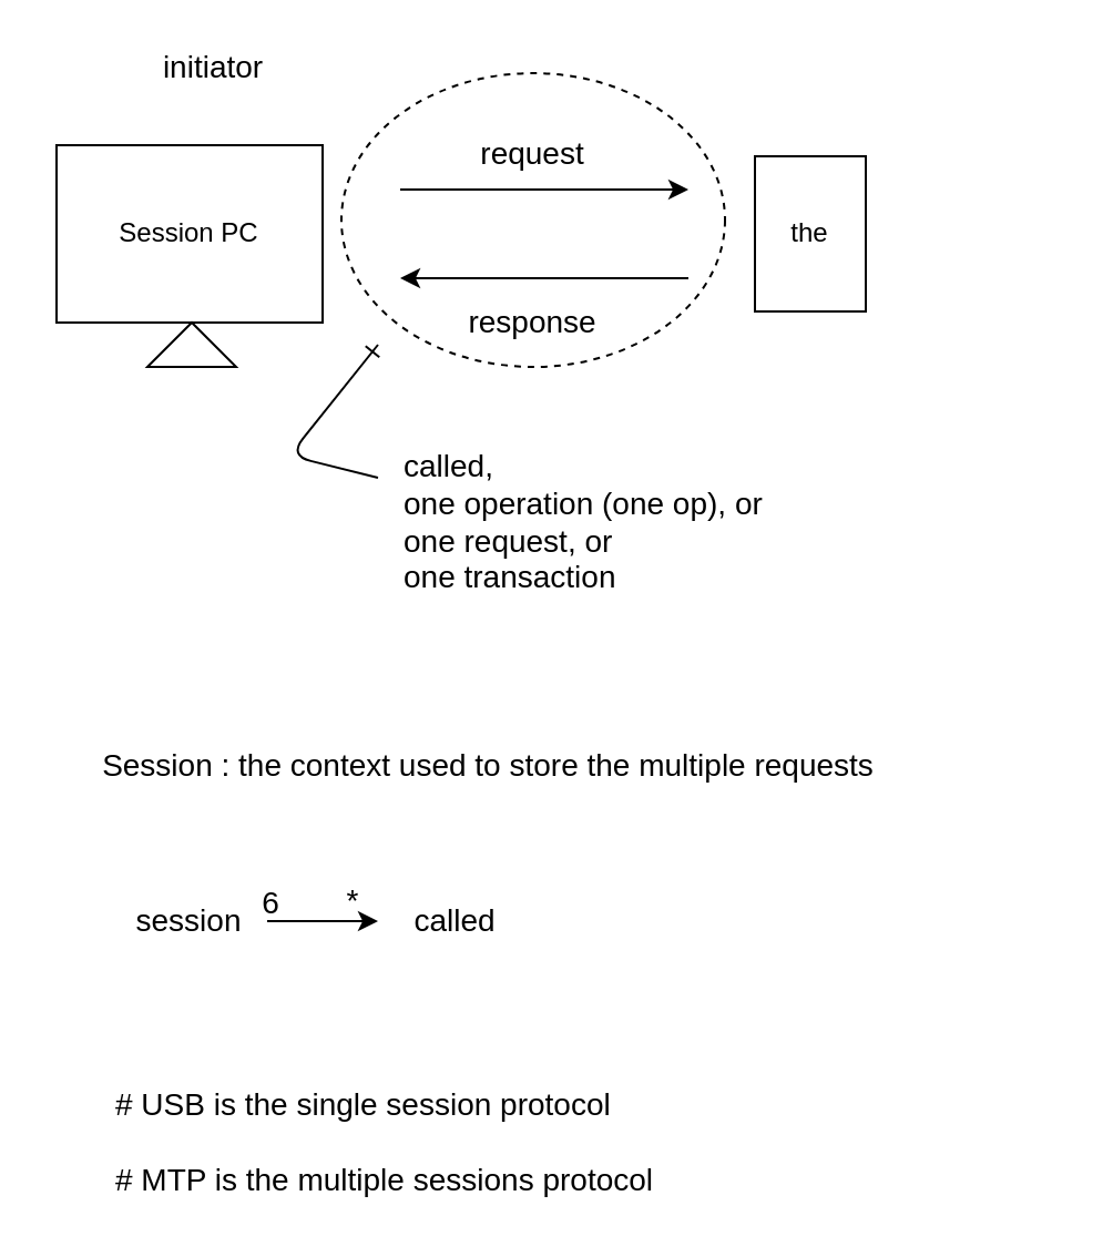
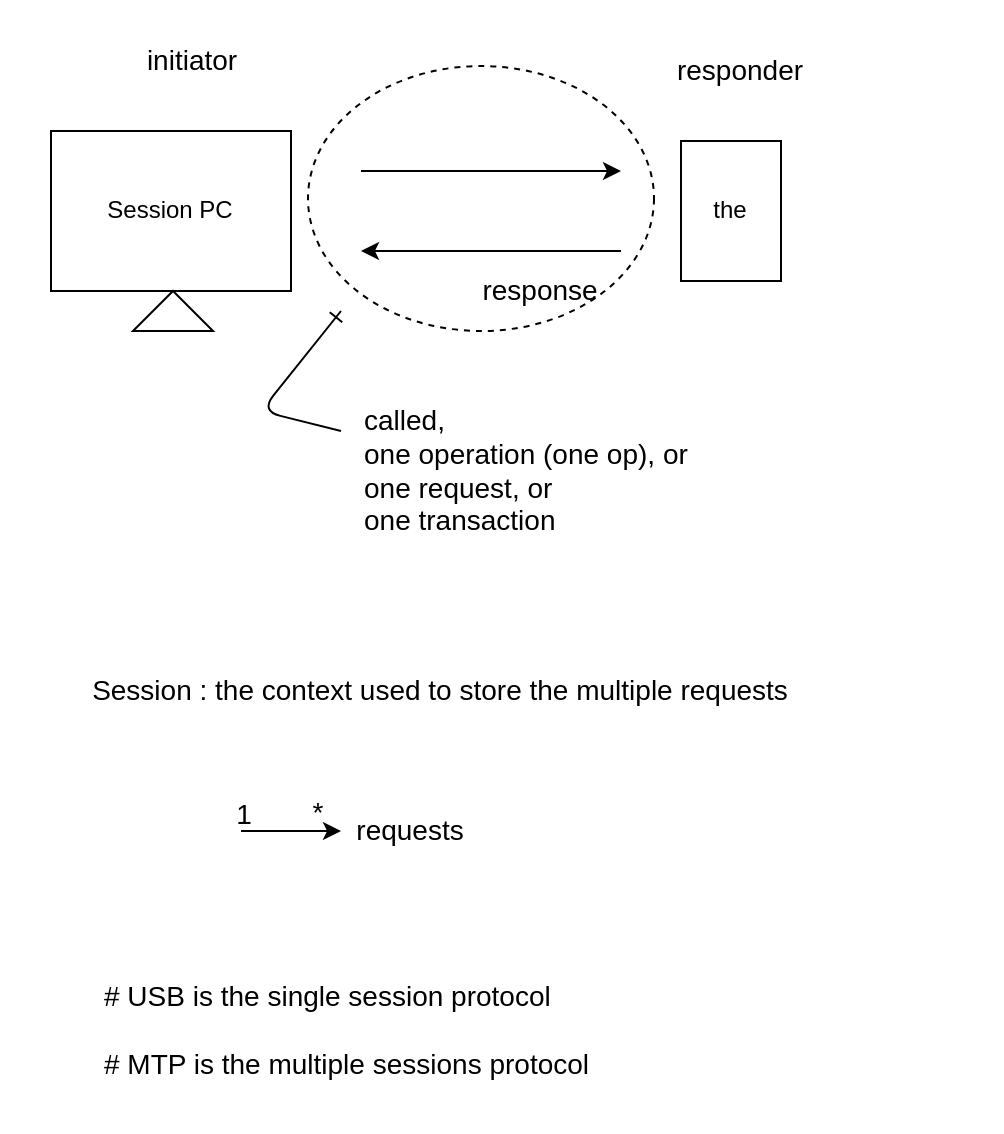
  <mxCell id="0" />
  <mxCell id="1" parent="0" />
  <mxCell id="2" value="Session PC" style="rounded=0;whiteSpace=wrap;html=1;" vertex="1" parent="1"><mxGeometry x="25" y="65" width="120" height="80" as="geometry" /></mxCell>
  <mxCell id="3" value="" style="triangle;whiteSpace=wrap;html=1;direction=north;" vertex="1" parent="1"><mxGeometry x="66" y="145" width="40" height="20" as="geometry" /></mxCell>
  <mxCell id="4" value="the" style="rounded=0;whiteSpace=wrap;html=1;" vertex="1" parent="1"><mxGeometry x="340" y="70" width="50" height="70" as="geometry" /></mxCell>
  <mxCell id="5" value="initiator" style="text;html=1;strokeColor=none;fillColor=none;align=center;verticalAlign=middle;whiteSpace=wrap;rounded=0;fontSize=14;" vertex="1" parent="1"><mxGeometry x="76" y="20" width="40" height="20" as="geometry" /></mxCell>
+ <mxCell id="6" value="responder" style="text;html=1;strokeColor=none;fillColor=none;align=center;verticalAlign=middle;whiteSpace=wrap;rounded=0;fontSize=14;" vertex="1" parent="1"><mxGeometry x="350" y="25" width="40" height="20" as="geometry" /></mxCell>
  <mxCell id="7" value="" style="endArrow=classic;html=1;fontSize=14;" edge="1" parent="1"><mxGeometry width="50" height="50" relative="1" as="geometry"><mxPoint x="180" y="85" as="sourcePoint" /><mxPoint x="310" y="85" as="targetPoint" /></mxGeometry></mxCell>
- <mxCell id="8" value="request" style="text;html=1;strokeColor=none;fillColor=none;align=center;verticalAlign=middle;whiteSpace=wrap;rounded=0;fontSize=14;" vertex="1" parent="1"><mxGeometry x="220" y="59" width="40" height="20" as="geometry" /></mxCell>
  <mxCell id="9" value="" style="endArrow=classic;html=1;fontSize=14;" edge="1" parent="1"><mxGeometry width="50" height="50" relative="1" as="geometry"><mxPoint x="310" y="125" as="sourcePoint" /><mxPoint x="180" y="125" as="targetPoint" /></mxGeometry></mxCell>
- <mxCell id="10" value="response" style="text;html=1;strokeColor=none;fillColor=none;align=center;verticalAlign=middle;whiteSpace=wrap;rounded=0;fontSize=14;" vertex="1" parent="1"><mxGeometry x="220" y="135" width="40" height="20" as="geometry" /></mxCell>
+ <mxCell id="10" value="response" style="text;html=1;strokeColor=none;fillColor=none;align=center;verticalAlign=middle;whiteSpace=wrap;rounded=0;fontSize=14;" vertex="1" parent="1"><mxGeometry x="250" y="135" width="40" height="20" as="geometry" /></mxCell>
  <mxCell id="11" value="" style="ellipse;whiteSpace=wrap;html=1;fontSize=14;textOpacity=50;fontColor=#000000;fillColor=none;strokeColor=#000000;dashed=1;" vertex="1" parent="1"><mxGeometry x="153.5" y="32.5" width="173" height="132.5" as="geometry" /></mxCell>
  <mxCell id="12" value="" style="endArrow=ERone;html=1;fontSize=14;fontColor=#000000;endFill=0;" edge="1" parent="1"><mxGeometry width="50" height="50" relative="1" as="geometry"><mxPoint x="170" y="215" as="sourcePoint" /><mxPoint x="170" y="155" as="targetPoint" /><Array as="points"><mxPoint x="130" y="205" /></Array></mxGeometry></mxCell>
  <mxCell id="13" value="&lt;div&gt;called,&lt;/div&gt;&lt;div&gt;one operation (one op), or&lt;/div&gt;&lt;div&gt;one request, or&lt;/div&gt;&lt;div&gt;one transaction&lt;/div&gt;" style="text;html=1;strokeColor=none;fillColor=none;align=left;verticalAlign=middle;whiteSpace=wrap;rounded=0;dashed=1;fontSize=14;fontColor=#000000;" vertex="1" parent="1"><mxGeometry x="180" y="205" width="190" height="60" as="geometry" /></mxCell>
  <mxCell id="14" value="Session :&amp;nbsp;the context used to store the multiple requests" style="text;html=1;strokeColor=none;fillColor=none;align=center;verticalAlign=middle;whiteSpace=wrap;rounded=0;dashed=1;fontSize=14;fontColor=#000000;" vertex="1" parent="1"><mxGeometry x="20" y="305" width="400" height="80" as="geometry" /></mxCell>
- <mxCell id="15" value="session" style="text;html=1;strokeColor=none;fillColor=none;align=center;verticalAlign=middle;whiteSpace=wrap;rounded=0;dashed=1;fontSize=14;fontColor=#000000;" vertex="1" parent="1"><mxGeometry x="65" y="405" width="40" height="20" as="geometry" /></mxCell>
- <mxCell id="16" value="called" style="text;html=1;strokeColor=none;fillColor=none;align=center;verticalAlign=middle;whiteSpace=wrap;rounded=0;dashed=1;fontSize=14;fontColor=#000000;" vertex="1" parent="1"><mxGeometry x="185" y="405" width="40" height="20" as="geometry" /></mxCell>
+ <mxCell id="16" value="requests" style="text;html=1;strokeColor=none;fillColor=none;align=center;verticalAlign=middle;whiteSpace=wrap;rounded=0;dashed=1;fontSize=14;fontColor=#000000;" vertex="1" parent="1"><mxGeometry x="185" y="405" width="40" height="20" as="geometry" /></mxCell>
  <mxCell id="17" value="" style="endArrow=classic;html=1;fontSize=14;fontColor=#000000;" edge="1" parent="1" source="16"><mxGeometry width="50" height="50" relative="1" as="geometry"><mxPoint x="114.289" y="465" as="sourcePoint" /><mxPoint x="185" y="415" as="targetPoint" /></mxGeometry></mxCell>
  <mxCell id="18" value="" style="endArrow=classic;html=1;fontSize=14;fontColor=#000000;" edge="1" parent="1"><mxGeometry width="50" height="50" relative="1" as="geometry"><mxPoint x="120" y="415" as="sourcePoint" /><mxPoint x="170" y="415" as="targetPoint" /></mxGeometry></mxCell>
- <mxCell id="19" value="6" style="text;html=1;strokeColor=none;fillColor=none;align=center;verticalAlign=middle;whiteSpace=wrap;rounded=0;dashed=1;fontSize=14;fontColor=#000000;" vertex="1" parent="1"><mxGeometry x="114" y="406" width="16" as="geometry" /></mxCell>
+ <mxCell id="19" value="1" style="text;html=1;strokeColor=none;fillColor=none;align=center;verticalAlign=middle;whiteSpace=wrap;rounded=0;dashed=1;fontSize=14;fontColor=#000000;" vertex="1" parent="1"><mxGeometry x="114" y="406" width="16" as="geometry" /></mxCell>
  <mxCell id="20" value="*" style="text;html=1;strokeColor=none;fillColor=none;align=center;verticalAlign=middle;whiteSpace=wrap;rounded=0;dashed=1;fontSize=14;fontColor=#000000;" vertex="1" parent="1"><mxGeometry x="151" y="405" width="16" as="geometry" /></mxCell>
  <mxCell id="21" value="# USB is the single session protocol&lt;br&gt;&lt;br&gt;# MTP is the multiple sessions protocol" style="text;html=1;strokeColor=none;fillColor=none;align=left;verticalAlign=middle;whiteSpace=wrap;rounded=0;dashed=1;fontSize=14;fontColor=#000000;" vertex="1" parent="1"><mxGeometry x="50" y="485" width="430" height="60" as="geometry" /></mxCell>
